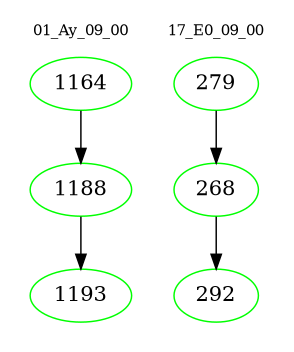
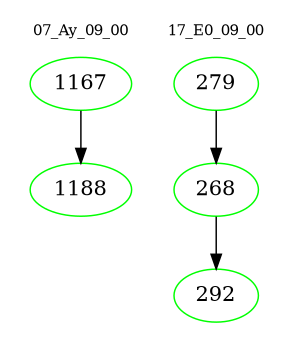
  digraph {
    node [color=green]
    edge [color=black]
-   n1 [label=1164]
+   n1 [label=1167]
    n2 [label=1188]
-   n3 [label=1193]
    n4 [label=279]
    n5 [label=268]
    n6 [label=292]
    subgraph cluster_1 {
      color=white
      fontsize=10
-     label="01_Ay_09_00"
+     label="07_Ay_09_00"
      n1
      n2
-     n3
    }
    subgraph cluster_2 {
      color=white
      fontsize=10
      label="17_E0_09_00"
      n4
      n5
      n6
    }
    n1 -> n2
-   n2 -> n3
    n4 -> n5
    n5 -> n6
  }
